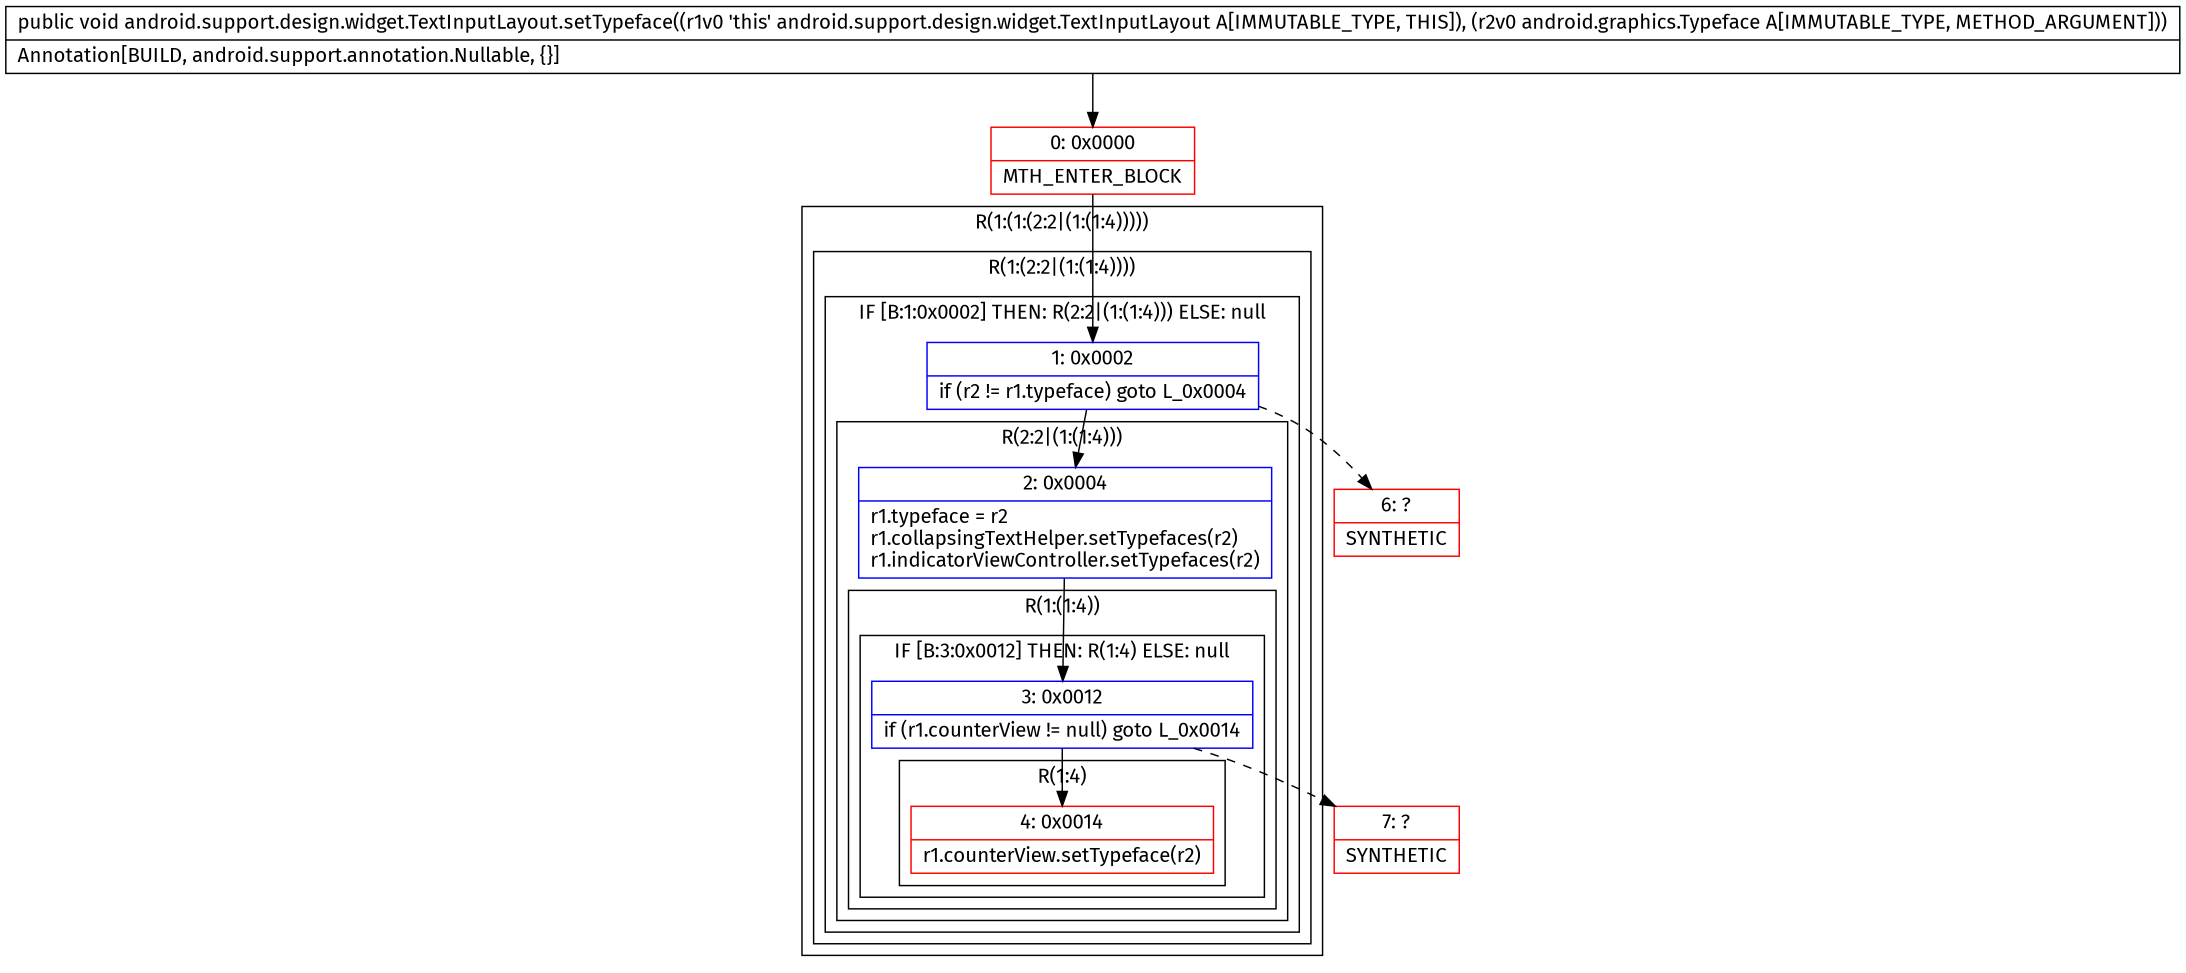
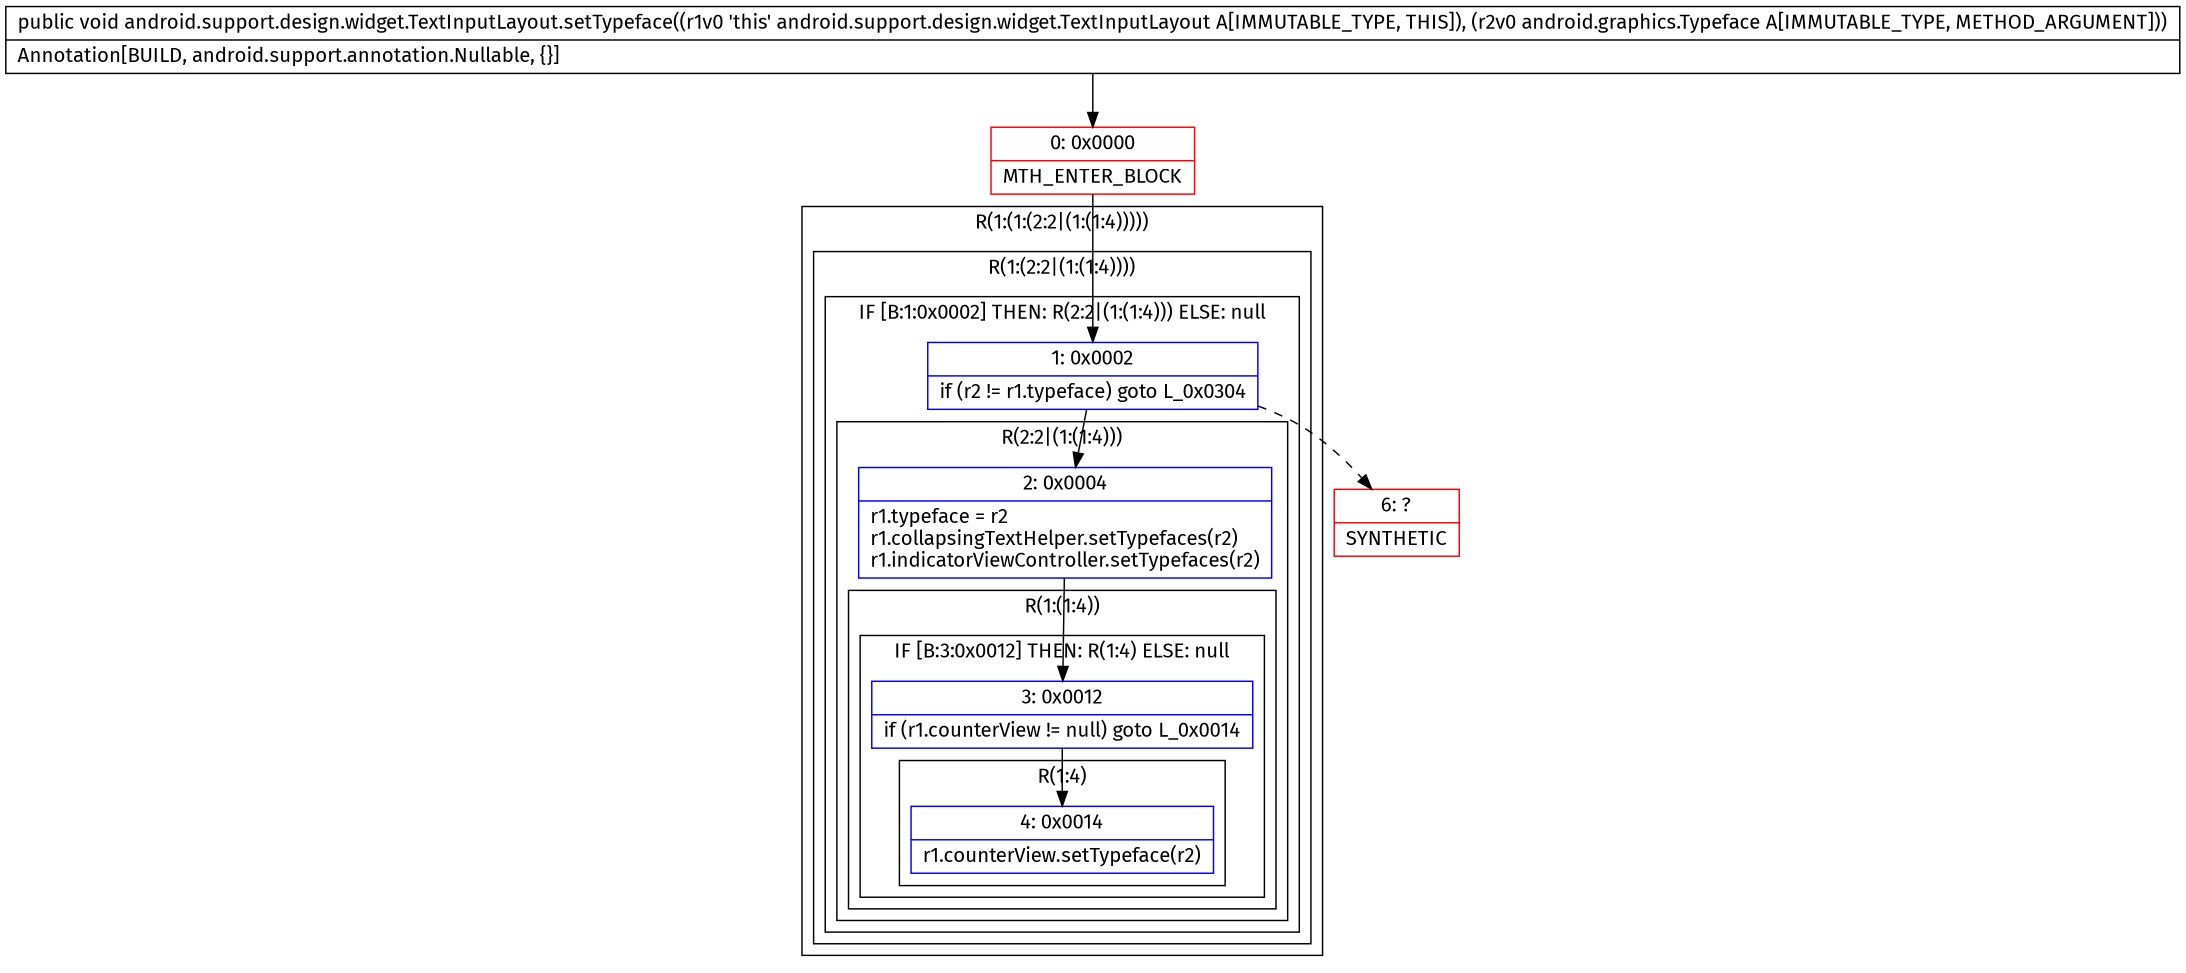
  digraph {
    fontname="Fira Sans"
    node [color=blue fontname="Fira Sans" shape=record]
    edge [fontname="Fira Sans"]
-   n1 [color=red label="{4\:\ 0x0014|r1.counterView.setTypeface(r2)\l}"]
+   n1 [label="{4\:\ 0x0014|r1.counterView.setTypeface(r2)\l}"]
    n2 [label="{3\:\ 0x0012|if (r1.counterView != null) goto L_0x0014\l}"]
    n3 [label="{2\:\ 0x0004|r1.typeface = r2\lr1.collapsingTextHelper.setTypefaces(r2)\lr1.indicatorViewController.setTypefaces(r2)\l}"]
-   n4 [label="{1\:\ 0x0002|if (r2 != r1.typeface) goto L_0x0004\l}"]
-   n5 [color=red label="{7\:\ ?|SYNTHETIC\l}"]
+   n4 [label="{1\:\ 0x0002|if (r2 != r1.typeface) goto L_0x0304\l}"]
    n6 [color=red label="{6\:\ ?|SYNTHETIC\l}"]
    n7 [color=red label="{0\:\ 0x0000|MTH_ENTER_BLOCK\l}"]
    n8 [label="{public void android.support.design.widget.TextInputLayout.setTypeface((r1v0 'this' android.support.design.widget.TextInputLayout A[IMMUTABLE_TYPE, THIS]), (r2v0 android.graphics.Typeface A[IMMUTABLE_TYPE, METHOD_ARGUMENT]))  | Annotation[BUILD, android.support.annotation.Nullable, \{\}]\l}" color=""]
    subgraph cluster_1 {
      label="R(1:(1:(2:2|(1:(1:4)))))"
      subgraph cluster_2 {
        label="R(1:(2:2|(1:(1:4))))"
        subgraph cluster_3 {
          label="IF [B:1:0x0002] THEN: R(2:2|(1:(1:4))) ELSE: null"
          n4
          subgraph cluster_4 {
            label="R(2:2|(1:(1:4)))"
            n3
            subgraph cluster_5 {
              label="R(1:(1:4))"
              subgraph cluster_6 {
                label="IF [B:3:0x0012] THEN: R(1:4) ELSE: null"
                n2
                subgraph cluster_7 {
                  label="R(1:4)"
                  n1
                }
              }
            }
          }
        }
      }
    }
    n2 -> n1
-   n2 -> n5 [style=dashed]
    n3 -> n2
    n4 -> n3
    n4 -> n6 [style=dashed]
    n7 -> n4
    n8 -> n7
  }
